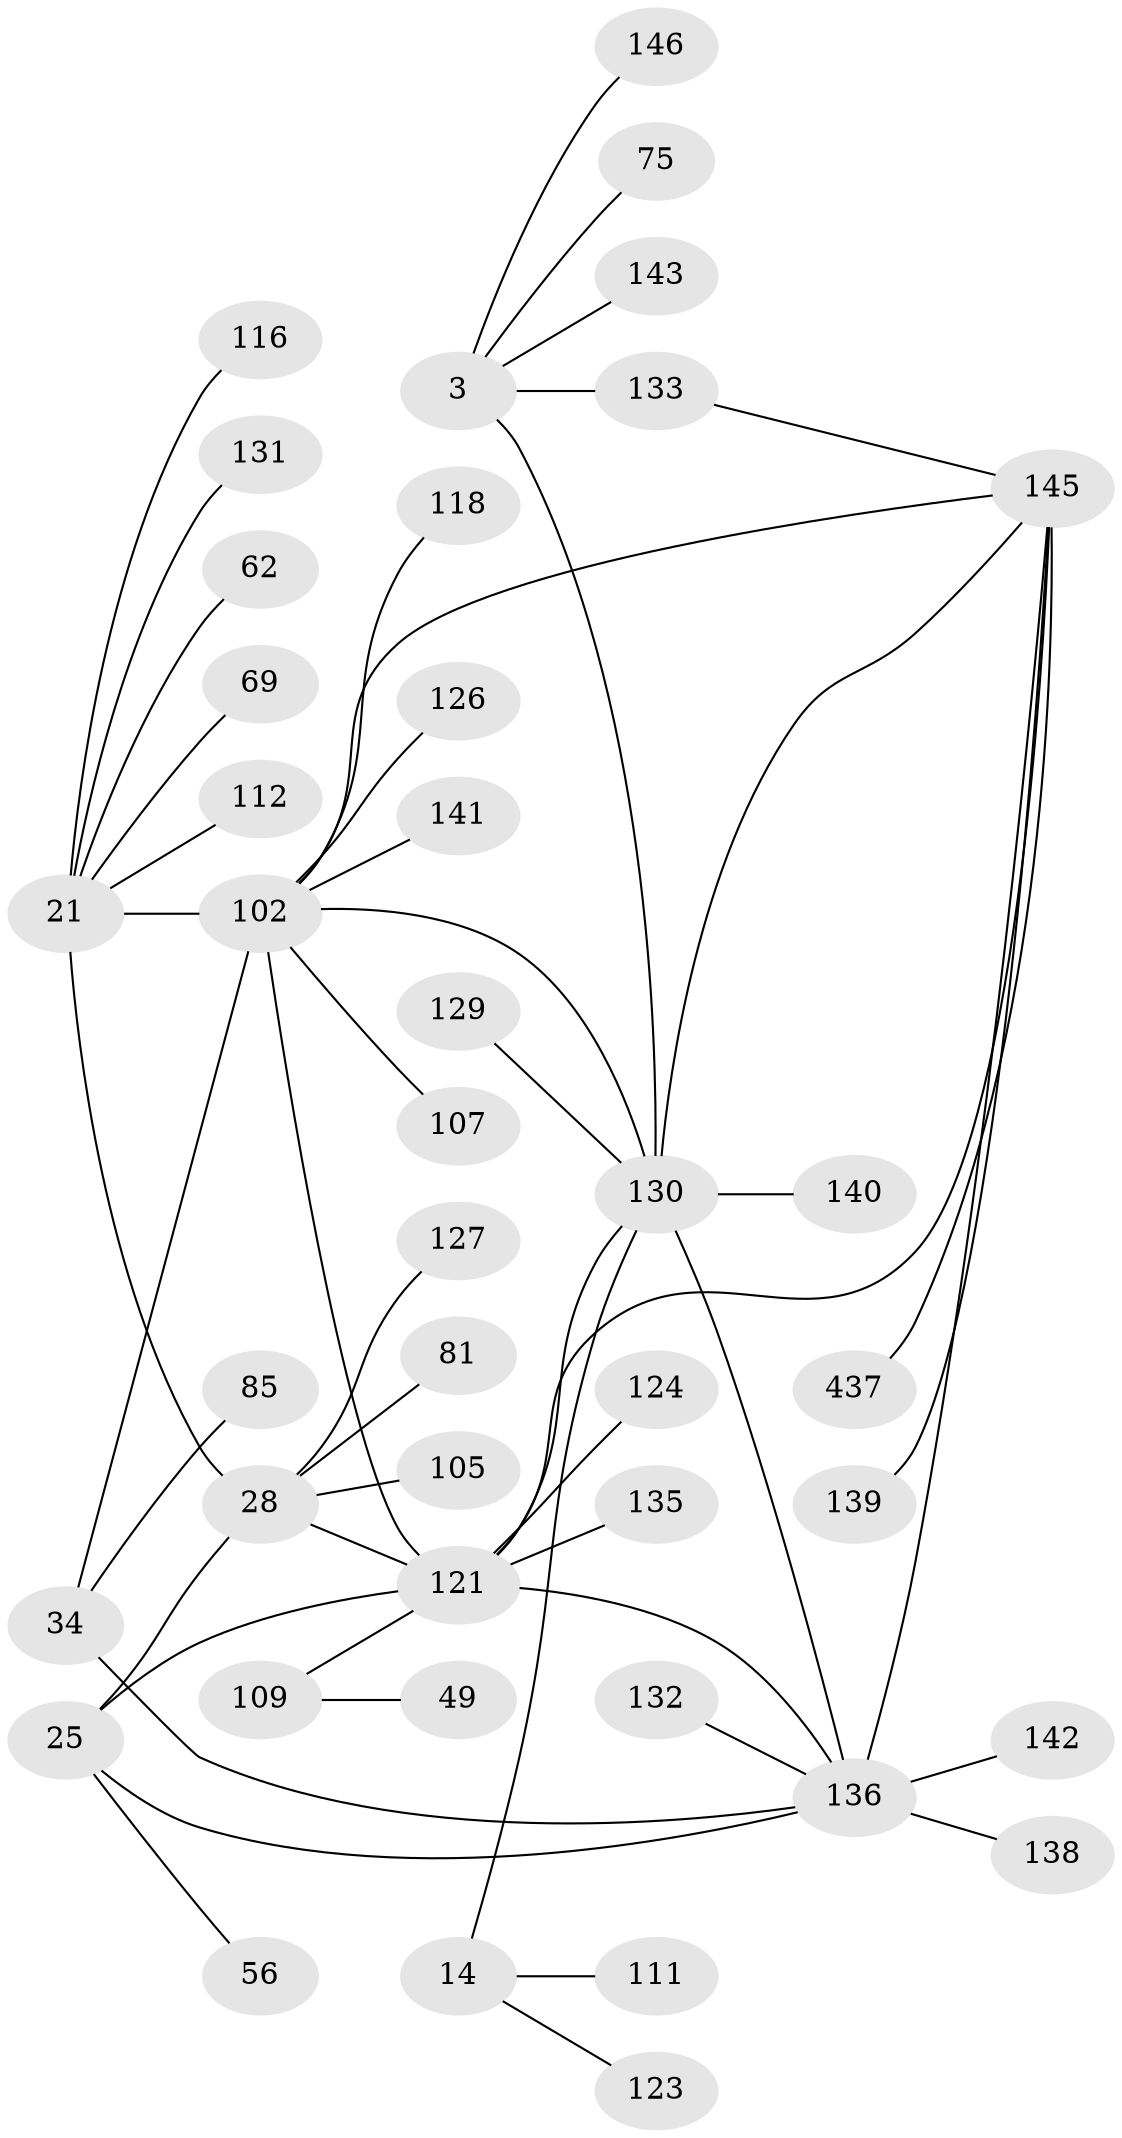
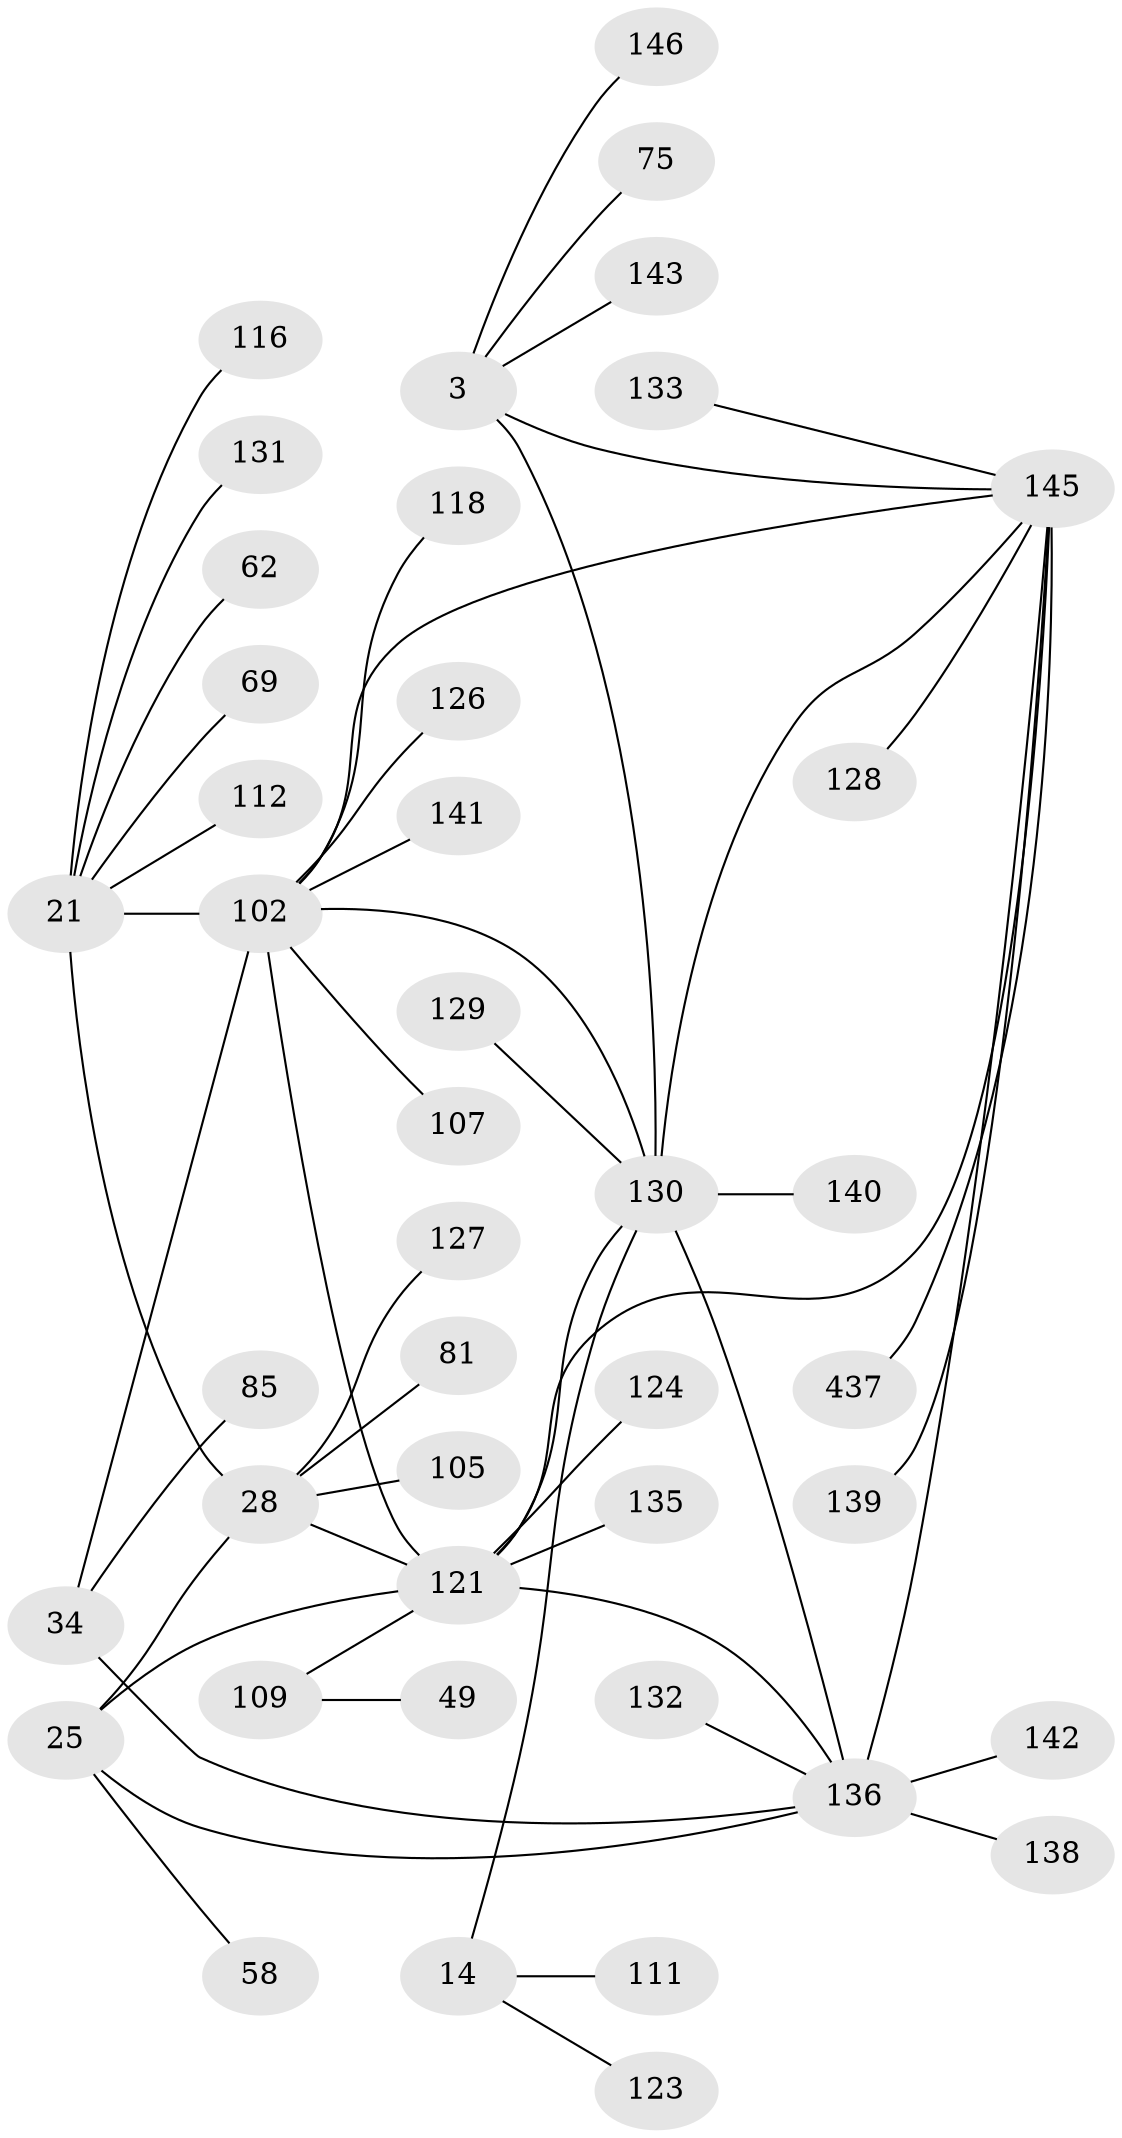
  graph {
    rankdir=LR
    node [color=gray90 style=filled]
    3 [super="+1"]
    75
    130 [super="+10+38+39+89+43+51+66+68+79+84+86+100+13+44+87+91+97+115+120"]
    143
    145 [super="+7+36+60+71+72+76+93+103+117+119"]
    146 [super="+144"]
    136 [super="+101+35+46+99+104+113+134+114+122"]
    140 [super="+108"]
    14 [super="+12"]
    111
    123
    21 [super="+18+16"]
    28 [super="+24"]
    62
    69
    102 [super="+98"]
    112
    116
    131
    121 [super="+65+78+94"]
    81
    105
    127 [super="+53"]
    107
    118 [super="+52"]
    126 [super="+125"]
    141
    25 [super="+22"]
-   58 [label=56]
+   58
    124
    135
    138
    142 [super="+73"]
    34 [super="+30"]
    85
    109
    49
+   128
    129
    132 [super="+41+92"]
    133
    n42 [label=437 super="+106"]
    139
    3 -- 75
    3 -- 130
    3 -- 143
-   3 -- 133 [weight=10]
+   3 -- 145 [weight=10]
    3 -- 146
    130 -- 145 [weight=2]
    130 -- 136
    130 -- 140
    136 -- 145
    136 -- 138
    136 -- 142
    14 -- 130 [weight=10]
    14 -- 111
    14 -- 123
    21 -- 28
    21 -- 62
    21 -- 69
    21 -- 102 [weight=12]
    21 -- 112
    21 -- 116
    21 -- 131
    28 -- 121 [weight=6]
    28 -- 81
    28 -- 105
    28 -- 127
    102 -- 130
    102 -- 145
    102 -- 121
    102 -- 107
    102 -- 118
    102 -- 126
    102 -- 141
    121 -- 130
    121 -- 145 [weight=2]
    121 -- 136
    121 -- 124
    121 -- 135
    25 -- 136
    25 -- 28 [weight=4]
    25 -- 121 [weight=6]
    25 -- 58
    34 -- 136 [weight=10]
    34 -- 102
    34 -- 85
    109 -- 121
    109 -- 49
+   128 -- 145
    129 -- 130
    132 -- 136
    133 -- 145
    n42 -- 145
    139 -- 145
  }
